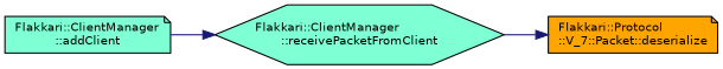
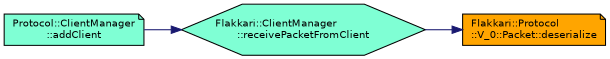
  digraph {
    rankdir=RL
    node [color=black fillcolor=aquamarine fontname=Helvetica fontsize=10 shape=note style=filled]
    edge [color=midnightblue dir=back fontname=Helvetica fontsize=10 labelfontname=Helvetica labelfontsize=10 style=solid]
-   n1 [fillcolor=orange fontcolor=black height=0.2 label="Flakkari::Protocol\l::V_7::Packet::deserialize" width=0.4]
+   n1 [fillcolor=orange fontcolor=black height=0.2 label="Flakkari::Protocol\l::V_0::Packet::deserialize" width=0.4]
    n2 [height=0.2 label="Flakkari::ClientManager\l::receivePacketFromClient" shape=hexagon width=0.4]
-   n3 [height=0.2 label="Flakkari::ClientManager\l::addClient" width=0.4]
+   n3 [height=0.2 label="Protocol::ClientManager\l::addClient" width=0.4]
    n1 -> n2
    n2 -> n3
  }
